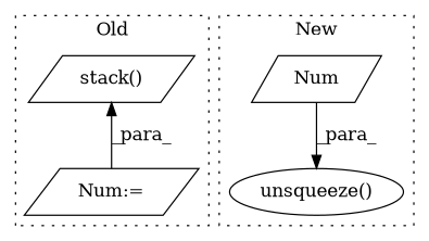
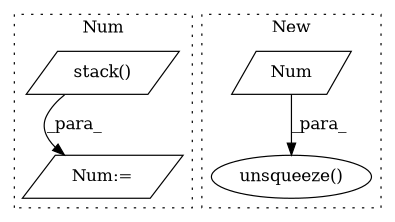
  digraph {
    fontname="DejaVu Serif"
    node [a=75 fontname="DejaVu Serif" shape=parallelogram]
    edge [fontname="DejaVu Serif"]
    n1 [l="12,1" label="stack()" s="7500,7523"]
    n2 [a=68 l=3 label="Num:=" s=7497]
    n3 [l="26,1" label="unsqueeze()" s="6523,6550" shape=ellipse]
    n4 [a=76 l=1 label=Num s=6549]
    subgraph cluster_1 {
-     label=Old
+     label=Num
      style=dotted
      n1
      n2
    }
    subgraph cluster_2 {
      label=New
      style=dotted
      n3
      n4
    }
-   n2 -> n1 [label=_para_]
+   n1 -> n2 [label=_para_]
    n4 -> n3 [label=_para_]
  }
